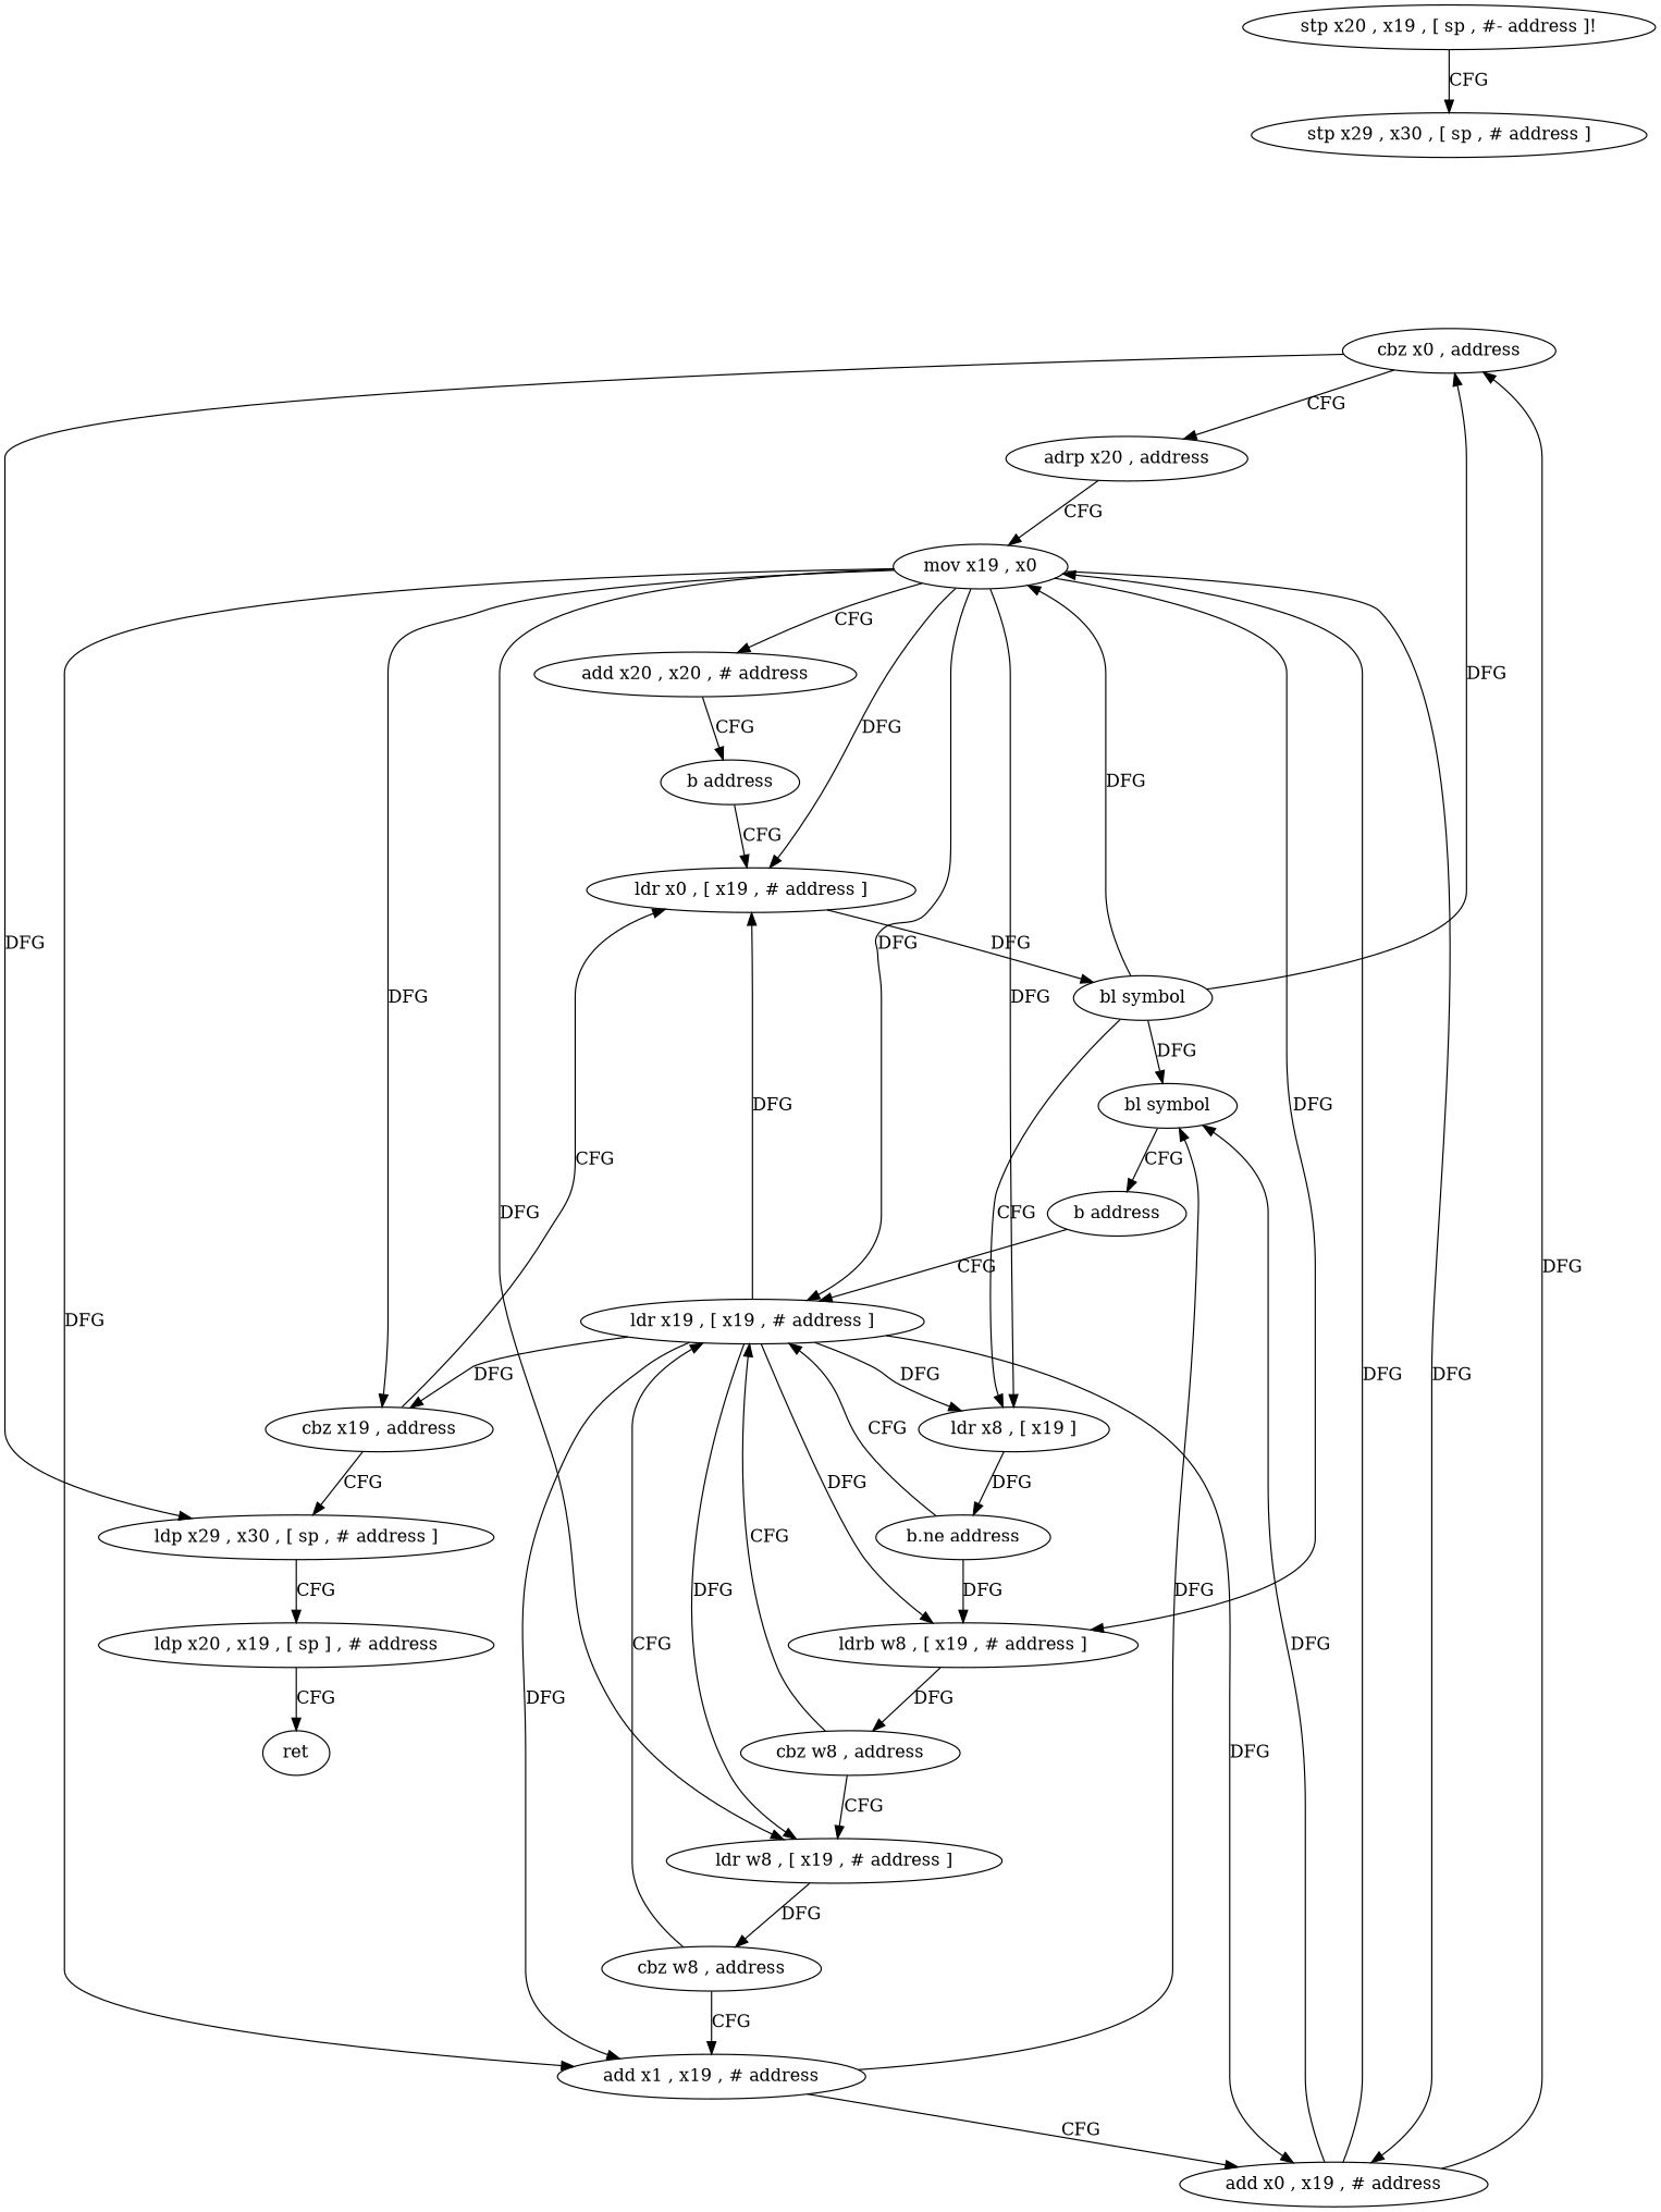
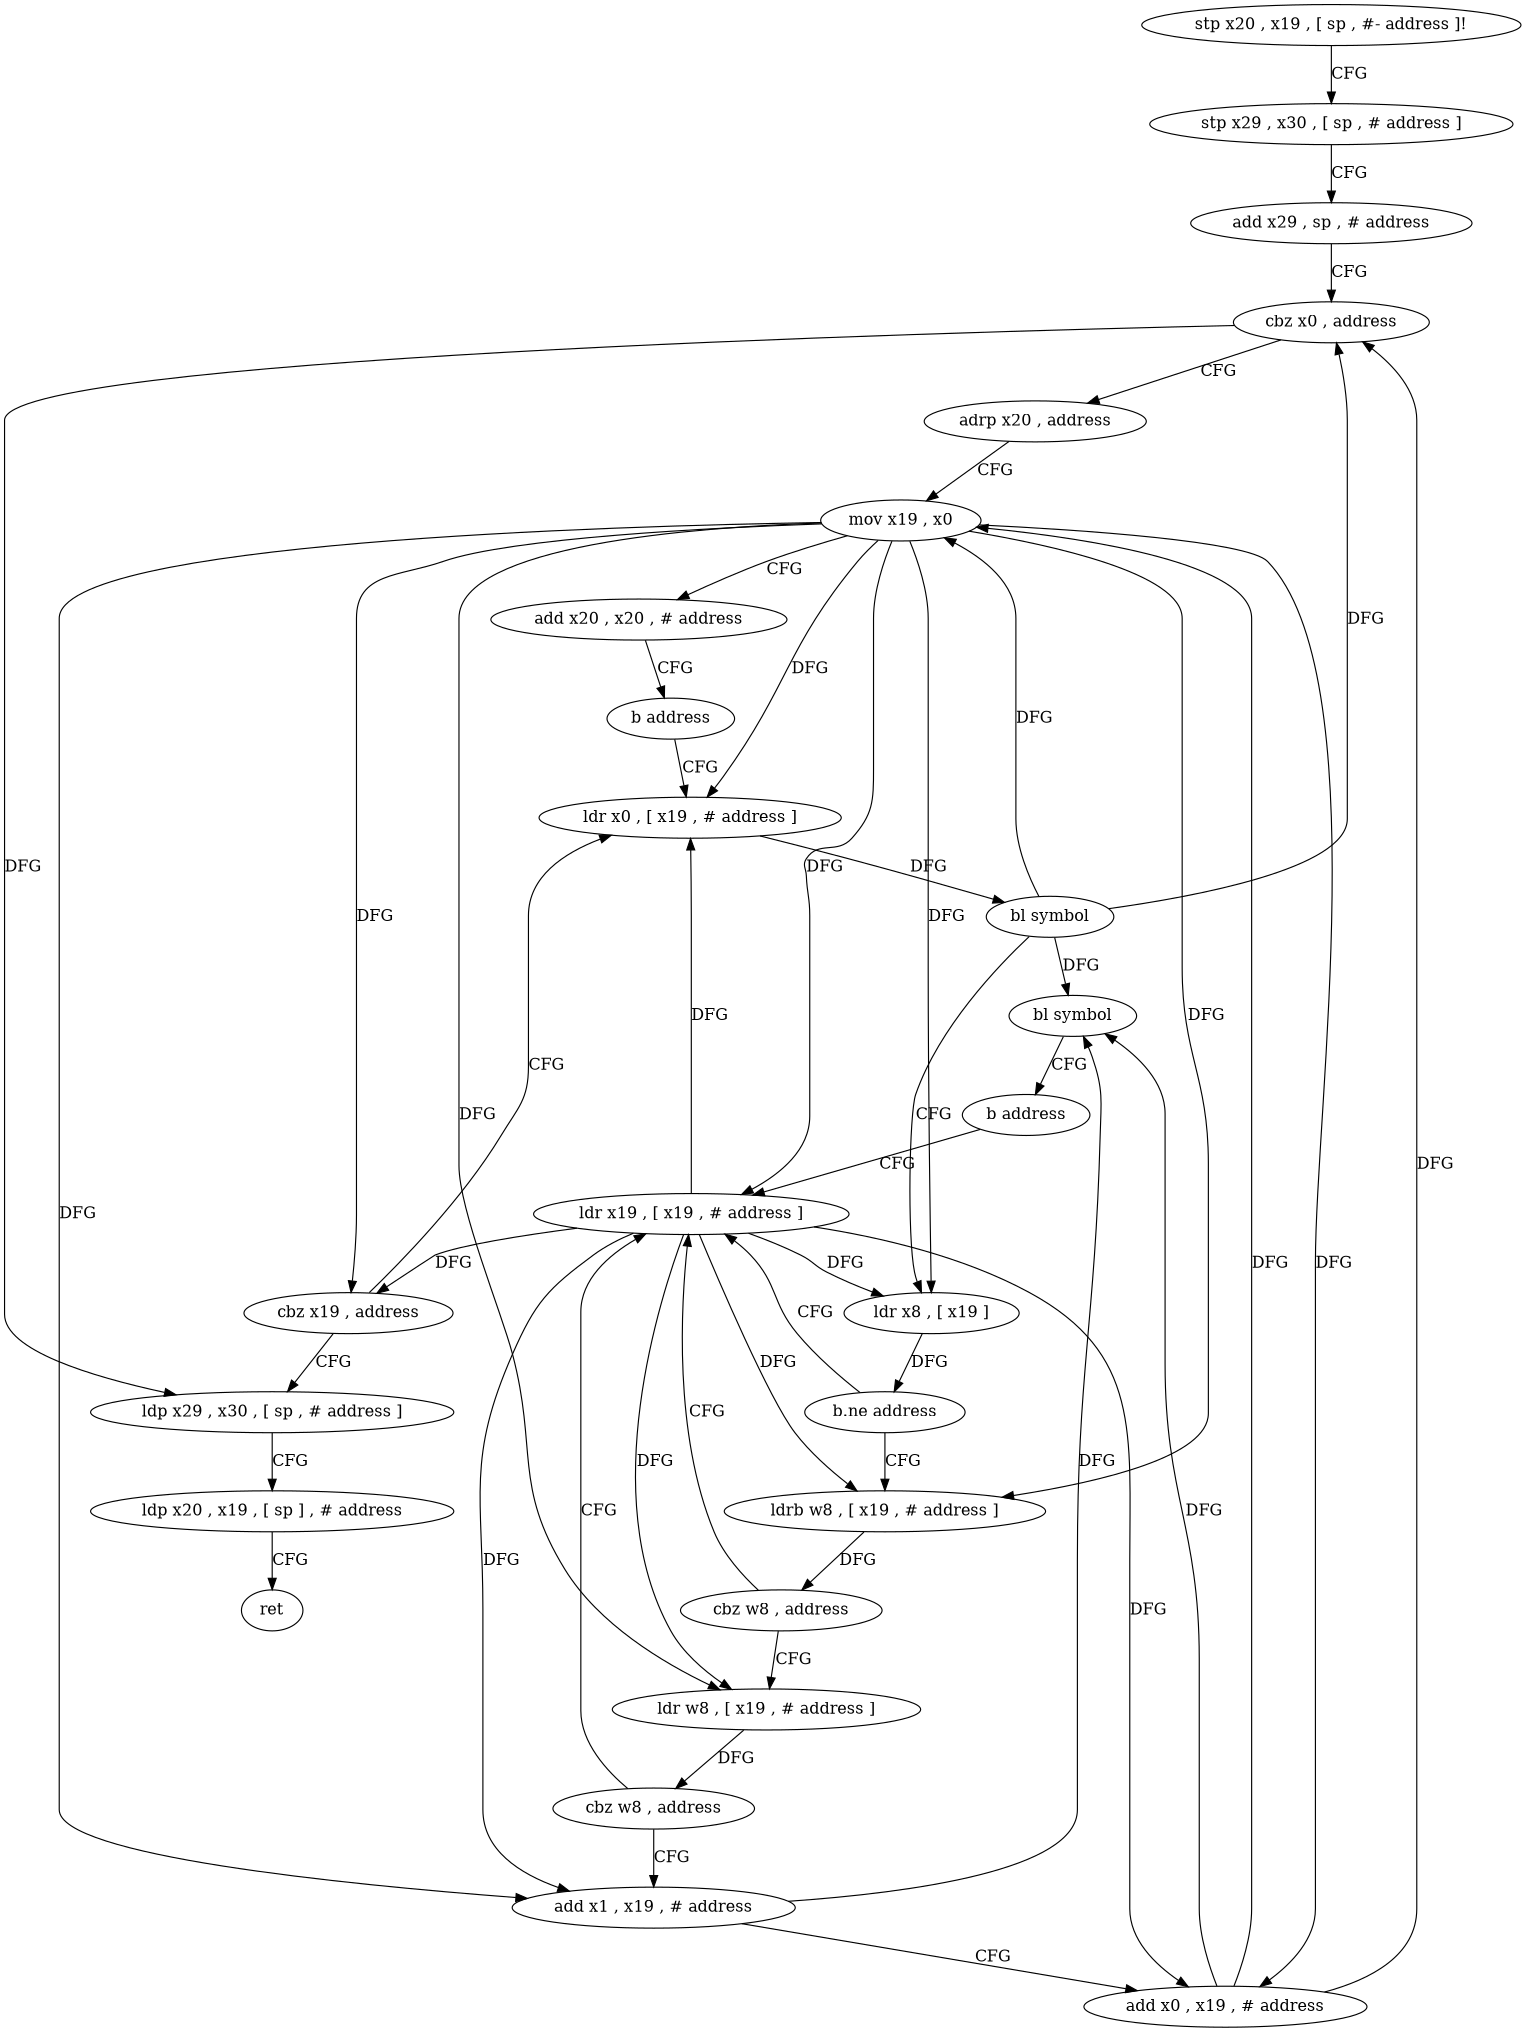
  digraph {
    n1 [label="stp x20 , x19 , [ sp , #- address ]!"]
    n2 [label="stp x29 , x30 , [ sp , # address ]"]
+   n3 [label="add x29 , sp , # address"]
    n4 [label="cbz x0 , address"]
    n5 [label="ldp x29 , x30 , [ sp , # address ]"]
    n6 [label="adrp x20 , address"]
    n7 [label="ldp x20 , x19 , [ sp ] , # address"]
    n8 [label="mov x19 , x0"]
    n9 [label=ret]
    n10 [label="add x20 , x20 , # address"]
    n11 [label="ldr x0 , [ x19 , # address ]"]
    n12 [label="ldr x8 , [ x19 ]"]
    n13 [label="ldr x19 , [ x19 , # address ]"]
    n14 [label="ldrb w8 , [ x19 , # address ]"]
    n15 [label="cbz x19 , address"]
    n16 [label="ldr w8 , [ x19 , # address ]"]
    n17 [label="add x1 , x19 , # address"]
    n18 [label="add x0 , x19 , # address"]
    n19 [label="b address"]
    n20 [label="bl symbol"]
    n21 [label="b.ne address"]
    n22 [label="cbz w8 , address"]
    n23 [label="cbz w8 , address"]
    n24 [label="bl symbol"]
    n25 [label="b address"]
    n1 -> n2 [label=CFG]
+   n2 -> n3 [label=CFG]
+   n3 -> n4 [label=CFG]
    n4 -> n5 [label=DFG]
    n4 -> n6 [label=CFG]
    n5 -> n7 [label=CFG]
    n6 -> n8 [label=CFG]
    n7 -> n9 [label=CFG]
    n8 -> n10 [label=CFG]
    n8 -> n11 [label=DFG]
    n8 -> n12 [label=DFG]
    n8 -> n13 [label=DFG]
    n8 -> n14 [label=DFG]
    n8 -> n15 [label=DFG]
    n8 -> n16 [label=DFG]
    n8 -> n17 [label=DFG]
    n8 -> n18 [label=DFG]
    n10 -> n19 [label=CFG]
    n11 -> n20 [label=DFG]
    n12 -> n21 [label=DFG]
    n13 -> n11 [label=DFG]
    n13 -> n12 [label=DFG]
    n13 -> n14 [label=DFG]
    n13 -> n15 [label=DFG]
    n13 -> n16 [label=DFG]
    n13 -> n17 [label=DFG]
    n13 -> n18 [label=DFG]
    n14 -> n22 [label=DFG]
    n15 -> n5 [label=CFG]
    n15 -> n11 [label=CFG]
    n16 -> n23 [label=DFG]
    n17 -> n18 [label=CFG]
    n17 -> n24 [label=DFG]
    n18 -> n4 [label=DFG]
    n18 -> n8 [label=DFG]
    n18 -> n24 [label=DFG]
    n19 -> n11 [label=CFG]
    n20 -> n4 [label=DFG]
    n20 -> n8 [label=DFG]
    n20 -> n12 [label=CFG]
    n20 -> n24 [label=DFG]
    n21 -> n13 [label=CFG]
-   n21 -> n14 [label=DFG]
+   n21 -> n14 [label=CFG]
    n22 -> n13 [label=CFG]
    n22 -> n16 [label=CFG]
    n23 -> n13 [label=CFG]
    n23 -> n17 [label=CFG]
    n24 -> n25 [label=CFG]
    n25 -> n13 [label=CFG]
  }
